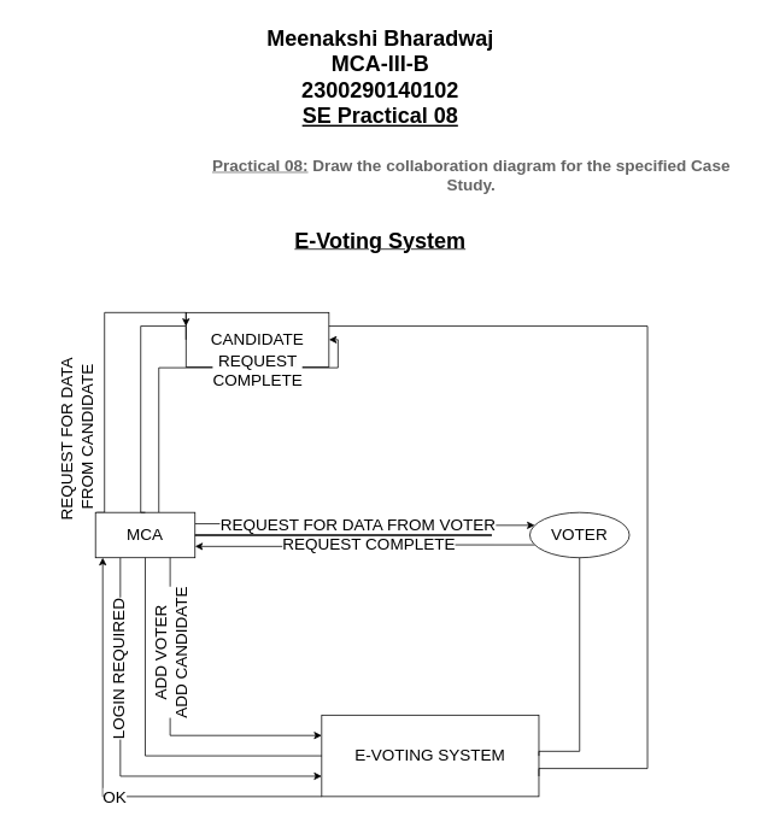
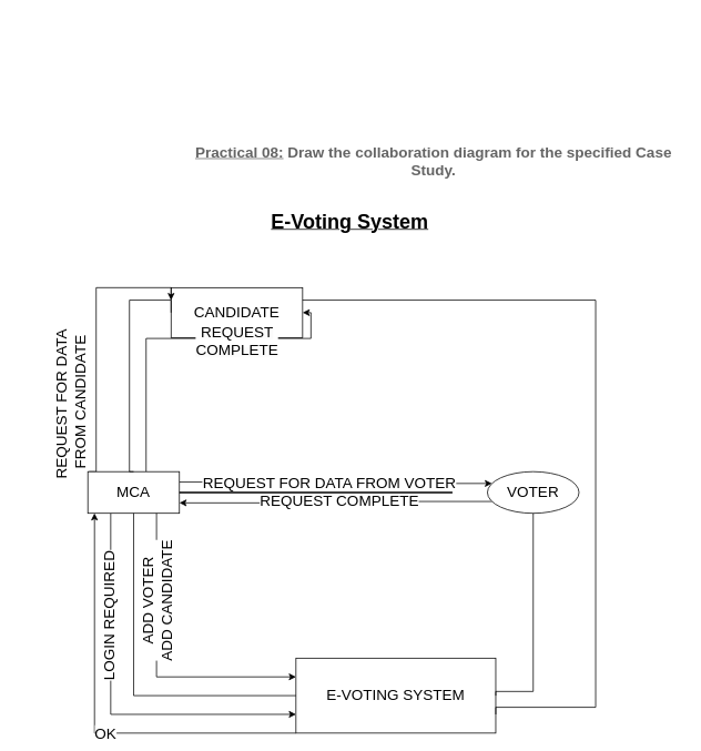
  <mxCell id="0" />
  <mxCell id="1" parent="0" />
  <mxCell id="2" value="&lt;font style=&quot;font-size: 18px;&quot;&gt;CANDIDATE&lt;/font&gt;" style="html=1;whiteSpace=wrap;" parent="1" vertex="1"><mxGeometry x="205" y="345" width="158" height="60" as="geometry" /></mxCell>
  <mxCell id="3" style="edgeStyle=orthogonalEdgeStyle;rounded=0;orthogonalLoop=1;jettySize=auto;html=1;exitX=0.75;exitY=0;exitDx=0;exitDy=0;" parent="1" target="2" edge="1"><mxGeometry relative="1" as="geometry"><mxPoint x="373" y="383" as="targetPoint" /><mxPoint x="175" y="566" as="sourcePoint" /><Array as="points"><mxPoint x="175" y="406" /><mxPoint x="373" y="406" /></Array></mxGeometry></mxCell>
  <mxCell id="4" value="&lt;span style=&quot;text-wrap-mode: wrap; background-color: rgb(251, 251, 251);&quot;&gt;&lt;font style=&quot;font-size: 18px;&quot;&gt;REQUEST COMPLETE&lt;/font&gt;&lt;/span&gt;" style="edgeLabel;html=1;align=center;verticalAlign=middle;resizable=0;points=[];" parent="3" vertex="1" connectable="0"><mxGeometry x="0.71" y="-3" relative="1" as="geometry"><mxPoint x="-73" as="offset" /></mxGeometry></mxCell>
  <mxCell id="5" style="edgeStyle=orthogonalEdgeStyle;rounded=0;orthogonalLoop=1;jettySize=auto;html=1;exitX=0;exitY=0;exitDx=0;exitDy=0;entryX=0;entryY=0.25;entryDx=0;entryDy=0;" parent="1" source="11" target="2" edge="1"><mxGeometry relative="1" as="geometry"><Array as="points"><mxPoint x="115" y="566" /><mxPoint x="115" y="345" /></Array></mxGeometry></mxCell>
  <mxCell id="6" value="&lt;font style=&quot;font-size: 18px;&quot;&gt;REQUEST FOR DATA&amp;nbsp;&lt;/font&gt;&lt;div&gt;&lt;font style=&quot;font-size: 18px;&quot;&gt;FROM CANDIDATE&lt;/font&gt;&lt;/div&gt;" style="edgeLabel;html=1;align=center;verticalAlign=middle;resizable=0;points=[];rotation=-90;" parent="5" vertex="1" connectable="0"><mxGeometry x="0.202" relative="1" as="geometry"><mxPoint x="-31" y="110" as="offset" /></mxGeometry></mxCell>
  <mxCell id="7" style="edgeStyle=orthogonalEdgeStyle;rounded=0;orthogonalLoop=1;jettySize=auto;html=1;exitX=1;exitY=0.25;exitDx=0;exitDy=0;entryX=0;entryY=0.25;entryDx=0;entryDy=0;" parent="1" source="11" target="14" edge="1"><mxGeometry relative="1" as="geometry"><mxPoint x="385" y="556" as="targetPoint" /></mxGeometry></mxCell>
  <mxCell id="8" value="&lt;font style=&quot;font-size: 18px;&quot;&gt;REQUEST FOR DATA FROM VOTER&lt;/font&gt;" style="edgeLabel;html=1;align=center;verticalAlign=middle;resizable=0;points=[];" parent="7" vertex="1" connectable="0"><mxGeometry x="-0.058" y="-1" relative="1" as="geometry"><mxPoint x="1" as="offset" /></mxGeometry></mxCell>
  <mxCell id="9" style="edgeStyle=orthogonalEdgeStyle;rounded=0;orthogonalLoop=1;jettySize=auto;html=1;exitX=0.25;exitY=1;exitDx=0;exitDy=0;entryX=0;entryY=0.75;entryDx=0;entryDy=0;" parent="1" source="11" target="16" edge="1"><mxGeometry relative="1" as="geometry" /></mxCell>
  <mxCell id="10" value="&lt;font style=&quot;font-size: 18px;&quot;&gt;LOGIN REQUIRED&lt;/font&gt;" style="edgeLabel;html=1;align=center;verticalAlign=middle;resizable=0;points=[];rotation=-90;" parent="9" vertex="1" connectable="0"><mxGeometry x="-0.464" y="2" relative="1" as="geometry"><mxPoint x="-4" as="offset" /></mxGeometry></mxCell>
  <mxCell id="11" value="&lt;font style=&quot;font-size: 18px;&quot;&gt;MCA&lt;/font&gt;" style="html=1;whiteSpace=wrap;" parent="1" vertex="1"><mxGeometry x="105" y="566" width="110" height="50" as="geometry" /></mxCell>
  <mxCell id="12" style="edgeStyle=orthogonalEdgeStyle;rounded=0;orthogonalLoop=1;jettySize=auto;html=1;exitX=0;exitY=0.75;exitDx=0;exitDy=0;entryX=1;entryY=0.75;entryDx=0;entryDy=0;" parent="1" source="14" target="11" edge="1"><mxGeometry relative="1" as="geometry" /></mxCell>
  <mxCell id="13" value="&lt;font style=&quot;font-size: 18px;&quot;&gt;REQUEST COMPLETE&lt;/font&gt;" style="edgeLabel;html=1;align=center;verticalAlign=middle;resizable=0;points=[];" parent="12" vertex="1" connectable="0"><mxGeometry x="-0.025" relative="1" as="geometry"><mxPoint as="offset" /></mxGeometry></mxCell>
  <mxCell id="14" value="&lt;font style=&quot;font-size: 18px;&quot;&gt;VOTER&lt;/font&gt;" style="ellipse;html=1;whiteSpace=wrap;" parent="1" vertex="1"><mxGeometry x="585" y="566" width="110" height="50" as="geometry" /></mxCell>
  <mxCell id="15" value="" style="line;strokeWidth=2;html=1;" parent="1" vertex="1"><mxGeometry x="215" y="586" width="328" height="10" as="geometry" /></mxCell>
  <mxCell id="16" value="&lt;font style=&quot;font-size: 18px;&quot;&gt;E-VOTING&amp;nbsp;&lt;/font&gt;&lt;span style=&quot;font-size: 18px; background-color: initial;&quot;&gt;SYSTEM&lt;/span&gt;" style="html=1;whiteSpace=wrap;" parent="1" vertex="1"><mxGeometry x="355" y="790" width="240" height="90" as="geometry" /></mxCell>
  <mxCell id="17" style="edgeStyle=orthogonalEdgeStyle;rounded=0;orthogonalLoop=1;jettySize=auto;html=1;exitX=0.75;exitY=1;exitDx=0;exitDy=0;entryX=0;entryY=0.25;entryDx=0;entryDy=0;" parent="1" source="11" target="16" edge="1"><mxGeometry relative="1" as="geometry"><mxPoint x="205" y="626" as="sourcePoint" /><mxPoint x="255" y="816" as="targetPoint" /><Array as="points"><mxPoint x="187" y="813" /></Array></mxGeometry></mxCell>
  <mxCell id="18" value="&lt;font style=&quot;font-size: 18px;&quot;&gt;ADD VOTER&lt;/font&gt;&lt;div&gt;&lt;font style=&quot;font-size: 18px;&quot;&gt;ADD CANDIDATE&lt;/font&gt;&lt;/div&gt;" style="edgeLabel;html=1;align=center;verticalAlign=middle;resizable=0;points=[];rotation=-90;" parent="17" vertex="1" connectable="0"><mxGeometry x="-0.093" y="1" relative="1" as="geometry"><mxPoint y="-59" as="offset" /></mxGeometry></mxCell>
  <mxCell id="19" style="edgeStyle=orthogonalEdgeStyle;rounded=0;orthogonalLoop=1;jettySize=auto;html=1;exitX=0;exitY=1;exitDx=0;exitDy=0;" parent="1" source="16" edge="1"><mxGeometry relative="1" as="geometry"><mxPoint x="255" y="859" as="sourcePoint" /><mxPoint x="113" y="616" as="targetPoint" /><Array as="points"><mxPoint x="113" y="880" /></Array></mxGeometry></mxCell>
  <mxCell id="20" value="&lt;font style=&quot;font-size: 18px;&quot;&gt;OK&lt;/font&gt;" style="edgeLabel;html=1;align=center;verticalAlign=middle;resizable=0;points=[];" parent="19" vertex="1" connectable="0"><mxGeometry x="0.126" relative="1" as="geometry"><mxPoint x="12" y="43" as="offset" /></mxGeometry></mxCell>
  <mxCell id="21" value="&lt;b&gt;&lt;u&gt;&lt;font style=&quot;font-size: 24px;&quot;&gt;E-Voting System&lt;/font&gt;&lt;/u&gt;&lt;/b&gt;" style="text;html=1;align=center;verticalAlign=middle;whiteSpace=wrap;rounded=0;" parent="1" vertex="1"><mxGeometry x="280" y="240" width="280" height="51" as="geometry" /></mxCell>
- <mxCell id="22" value="&lt;font style=&quot;font-size: 24px;&quot;&gt;&lt;b style=&quot;&quot;&gt;Meenakshi Bharadwaj&lt;/b&gt;&lt;/font&gt;&lt;div&gt;&lt;font style=&quot;font-size: 24px;&quot;&gt;&lt;b&gt;MCA-III-B&lt;/b&gt;&lt;/font&gt;&lt;/div&gt;&lt;div&gt;&lt;font style=&quot;font-size: 24px;&quot;&gt;&lt;b&gt;2300290140102&lt;/b&gt;&lt;/font&gt;&lt;/div&gt;&lt;div&gt;&lt;font style=&quot;font-size: 24px;&quot;&gt;&lt;b style=&quot;&quot;&gt;&lt;u style=&quot;&quot;&gt;SE Practical 08&lt;/u&gt;&lt;/b&gt;&lt;/font&gt;&lt;/div&gt;" style="text;html=1;align=center;verticalAlign=middle;whiteSpace=wrap;rounded=0;" parent="1" vertex="1"><mxGeometry x="20" y="20" width="800" height="130" as="geometry" /></mxCell>
  <mxCell id="23" value="&lt;font style=&quot;font-size: 18px;&quot;&gt;&lt;span style=&quot;color: rgb(101, 101, 101); font-family: &amp;quot;Century Gothic&amp;quot;, Arial, Helvetica, sans-serif; font-style: normal; font-variant-ligatures: normal; font-variant-caps: normal; letter-spacing: normal; orphans: 2; text-indent: 0px; text-transform: none; widows: 2; word-spacing: 0px; -webkit-text-stroke-width: 0px; white-space: normal; background-color: rgb(255, 255, 255); text-decoration-thickness: initial; text-decoration-style: initial; text-decoration-color: initial; float: none; display: inline !important;&quot;&gt;&lt;font style=&quot;&quot;&gt;&lt;u style=&quot;&quot;&gt;Practical 08:&lt;/u&gt;&amp;nbsp;&lt;/font&gt;&lt;/span&gt;&lt;span style=&quot;color: rgb(101, 101, 101); font-family: &amp;quot;Century Gothic&amp;quot;, Arial, Helvetica, sans-serif; text-align: left; background-color: rgb(255, 255, 255);&quot;&gt;Draw the collaboration diagram for the specified Case Study.&lt;/span&gt;&lt;/font&gt;" style="text;whiteSpace=wrap;html=1;align=center;fontStyle=1" parent="1" vertex="1"><mxGeometry x="233" y="166" width="575" height="40" as="geometry" /></mxCell>
  <mxCell id="24" value="" style="endArrow=none;html=1;rounded=0;edgeStyle=orthogonalEdgeStyle;entryX=0;entryY=0.5;entryDx=0;entryDy=0;exitX=0.5;exitY=0;exitDx=0;exitDy=0;" parent="1" source="11" target="2" edge="1"><mxGeometry width="50" height="50" relative="1" as="geometry"><mxPoint x="155" y="500" as="sourcePoint" /><mxPoint x="315" y="400" as="targetPoint" /><Array as="points"><mxPoint x="155" y="566" /><mxPoint x="155" y="360" /></Array></mxGeometry></mxCell>
  <mxCell id="25" value="" style="endArrow=none;html=1;rounded=0;edgeStyle=orthogonalEdgeStyle;exitX=1;exitY=0.75;exitDx=0;exitDy=0;" parent="1" source="16" target="2" edge="1"><mxGeometry width="50" height="50" relative="1" as="geometry"><mxPoint x="615" y="840" as="sourcePoint" /><mxPoint x="485" y="360" as="targetPoint" /><Array as="points"><mxPoint x="715" y="849" /><mxPoint x="715" y="360" /></Array></mxGeometry></mxCell>
  <mxCell id="26" value="" style="endArrow=none;html=1;rounded=0;exitX=0.5;exitY=1;exitDx=0;exitDy=0;edgeStyle=orthogonalEdgeStyle;entryX=0;entryY=0.5;entryDx=0;entryDy=0;" parent="1" source="11" target="16" edge="1"><mxGeometry width="50" height="50" relative="1" as="geometry"><mxPoint x="515" y="620" as="sourcePoint" /><mxPoint x="160" y="820" as="targetPoint" /></mxGeometry></mxCell>
  <mxCell id="27" value="" style="endArrow=none;html=1;rounded=0;entryX=0.5;entryY=1;entryDx=0;entryDy=0;edgeStyle=orthogonalEdgeStyle;exitX=1;exitY=0.5;exitDx=0;exitDy=0;" parent="1" source="16" target="14" edge="1"><mxGeometry width="50" height="50" relative="1" as="geometry"><mxPoint x="515" y="700" as="sourcePoint" /><mxPoint x="565" y="650" as="targetPoint" /><Array as="points"><mxPoint x="640" y="830" /></Array></mxGeometry></mxCell>
